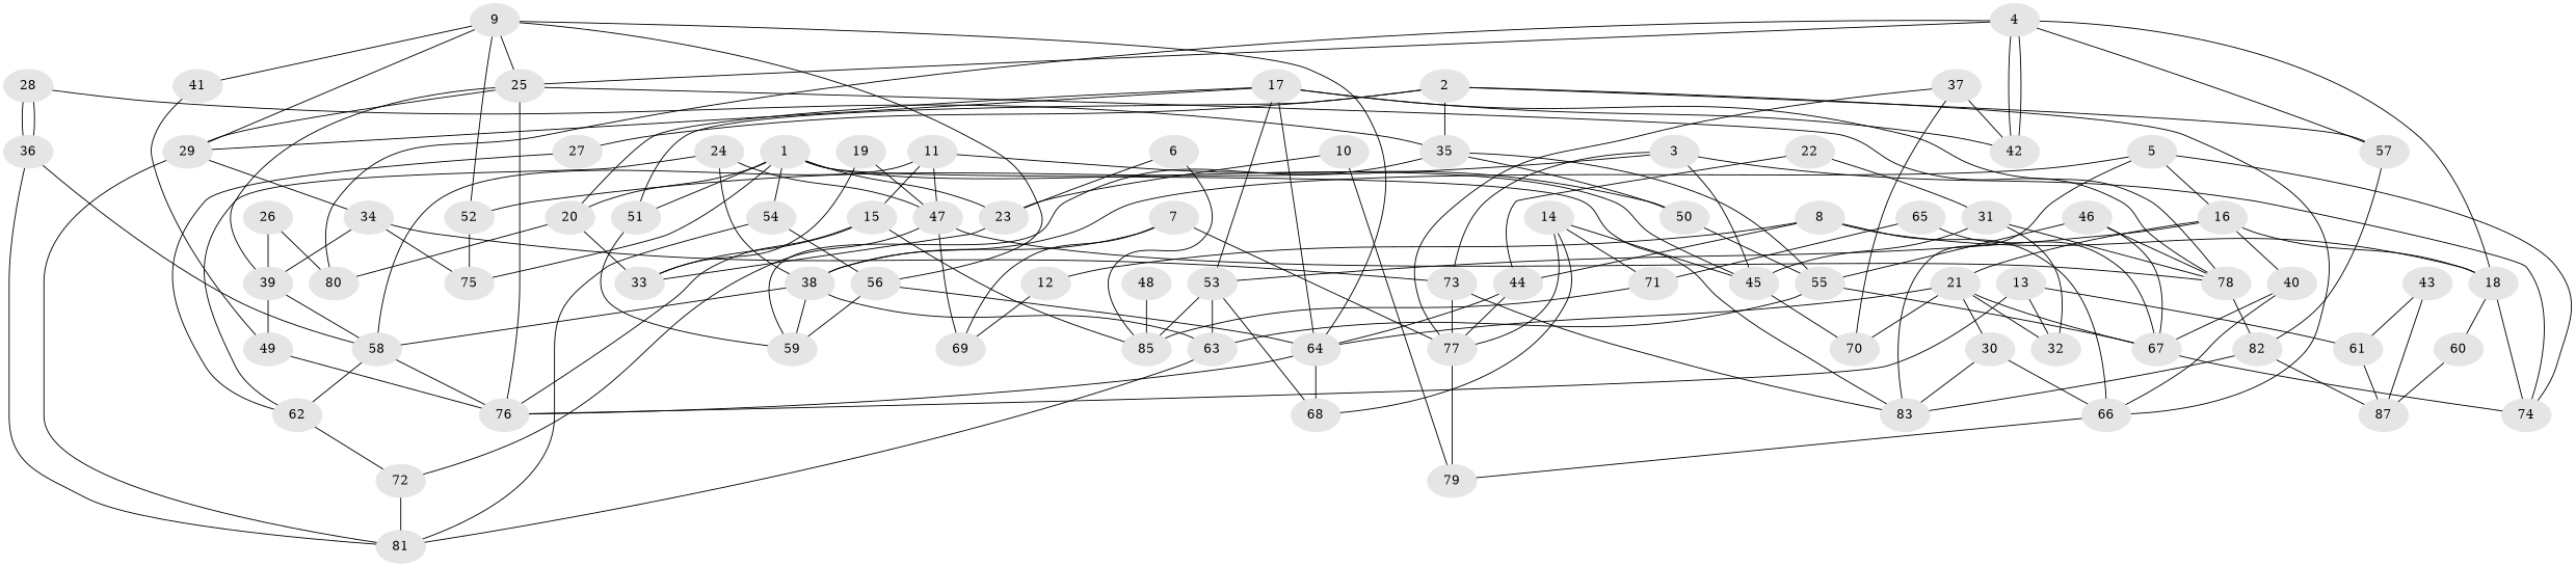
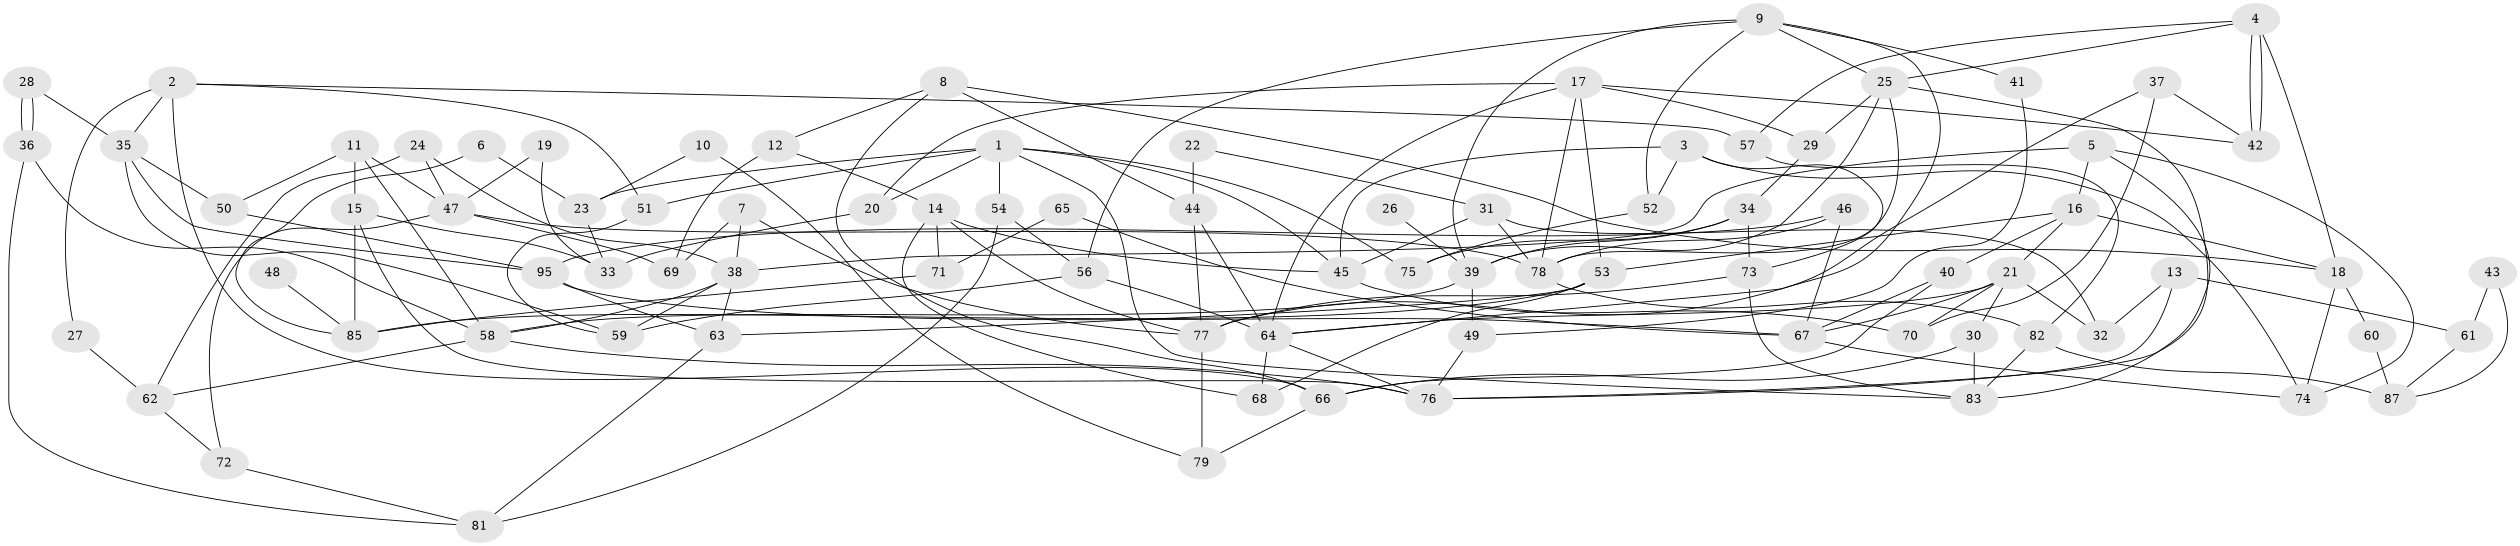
  graph {
    node [color=gray90 style=filled]
    1
    20
    23
    45
    51
    54
    75
    83
-   80
    33
    70
    59
    56
    81
    2
    27
    35
    57
    66
    62
    50
-   55
+   55 [label=95]
    82
    79
    3
    52
    73
    74
    77
    4
    18
    25
    42
    60
    29
    76
    78
    39
    5
    16
    38
    21
    40
    53
    58
    63
    6
    85
    7
    69
    8
    12
    44
    14
    64
    9
    41
    34
    49
    68
    10
    11
    15
    47
    72
    71
    13
    32
    61
    n70 [label=87]
    30
    67
    17
    19
    22
    31
    24
    26
    28
    36
    37
    43
    46
    48
    65
    1 -- 20
    1 -- 23
    1 -- 45
    1 -- 51
    1 -- 54
    1 -- 75
    1 -- 83
-   20 -- 80
    20 -- 33
    23 -- 33
    45 -- 70
    51 -- 59
    54 -- 56
    54 -- 81
    56 -- 59
    56 -- 64
    2 -- 51
    2 -- 27
    2 -- 35
    2 -- 57
    2 -- 66
    27 -- 62
    35 -- 59
    35 -- 50
    35 -- 55
    57 -- 82
    66 -- 79
    62 -- 72
    50 -- 55
    55 -- 63
    55 -- 67
    82 -- 83
    82 -- n70
    3 -- 45
    3 -- 52
    3 -- 73
    3 -- 74
    52 -- 75
    73 -- 83
    73 -- 77
    77 -- 79
-   4 -- 80
    4 -- 57
    4 -- 18
    4 -- 25
    4 -- 42
    4 -- 42
    18 -- 74
    18 -- 60
    25 -- 29
    25 -- 76
    25 -- 78
    25 -- 39
    60 -- n70
-   29 -- 81
    29 -- 34
    78 -- 82
    39 -- 58
    39 -- 49
    5 -- 83
    5 -- 74
    5 -- 16
    5 -- 38
    16 -- 18
    16 -- 21
    16 -- 40
    16 -- 53
    38 -- 59
    38 -- 58
    38 -- 63
    21 -- 70
    21 -- 64
    21 -- 32
    21 -- 30
    21 -- 67
    40 -- 66
    40 -- 67
    53 -- 63
    53 -- 85
    53 -- 68
    58 -- 62
    58 -- 76
    63 -- 81
    6 -- 23
    6 -- 85
    7 -- 77
    7 -- 38
    7 -- 69
    8 -- 66
    8 -- 18
    8 -- 12
    8 -- 44
    12 -- 69
+   12 -- 14
    44 -- 77
    44 -- 64
    14 -- 45
    14 -- 77
    14 -- 68
    14 -- 71
    64 -- 76
    64 -- 68
    9 -- 56
    9 -- 52
    9 -- 25
-   9 -- 29
+   9 -- 39
    9 -- 64
    9 -- 41
    41 -- 49
    34 -- 75
    34 -- 73
    34 -- 39
    49 -- 76
    10 -- 23
    10 -- 79
    11 -- 50
    11 -- 58
    11 -- 15
    11 -- 47
    15 -- 33
    15 -- 76
    15 -- 85
    47 -- 78
    47 -- 69
    47 -- 72
    72 -- 81
    71 -- 85
    13 -- 76
    13 -- 32
    13 -- 61
    61 -- n70
    30 -- 83
    30 -- 66
    67 -- 74
    17 -- 20
    17 -- 42
    17 -- 29
    17 -- 78
    17 -- 53
    17 -- 64
    19 -- 33
    19 -- 47
    22 -- 44
    22 -- 31
    31 -- 45
    31 -- 78
    31 -- 32
    24 -- 62
    24 -- 38
    24 -- 47
-   26 -- 80
    26 -- 39
    28 -- 35
    28 -- 36
    28 -- 36
    36 -- 81
    36 -- 58
    37 -- 70
    37 -- 77
    37 -- 42
    43 -- 61
    43 -- n70
    46 -- 55
    46 -- 78
    46 -- 67
    48 -- 85
    65 -- 71
    65 -- 67
  }
